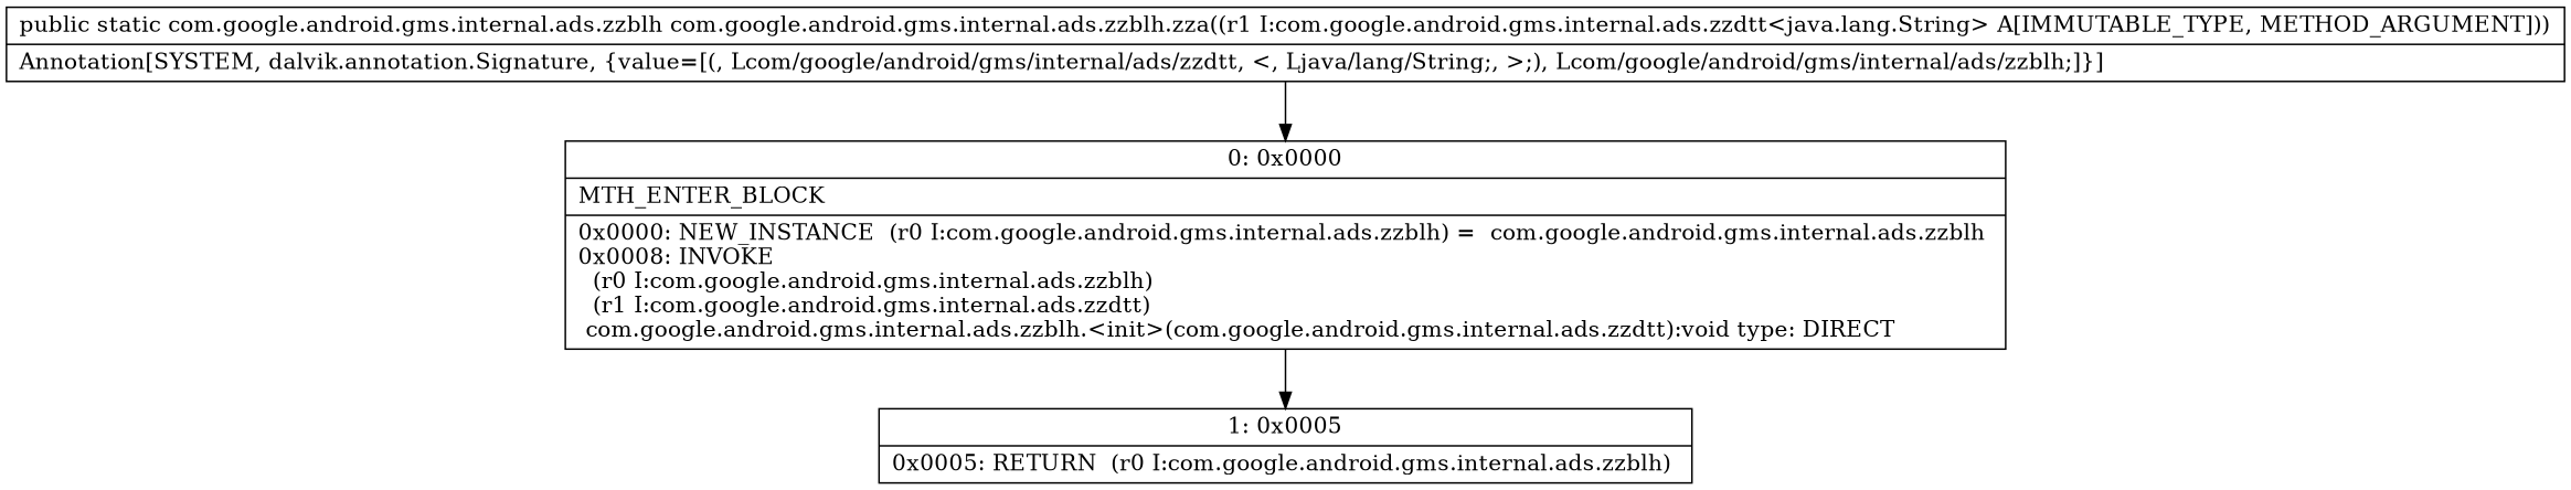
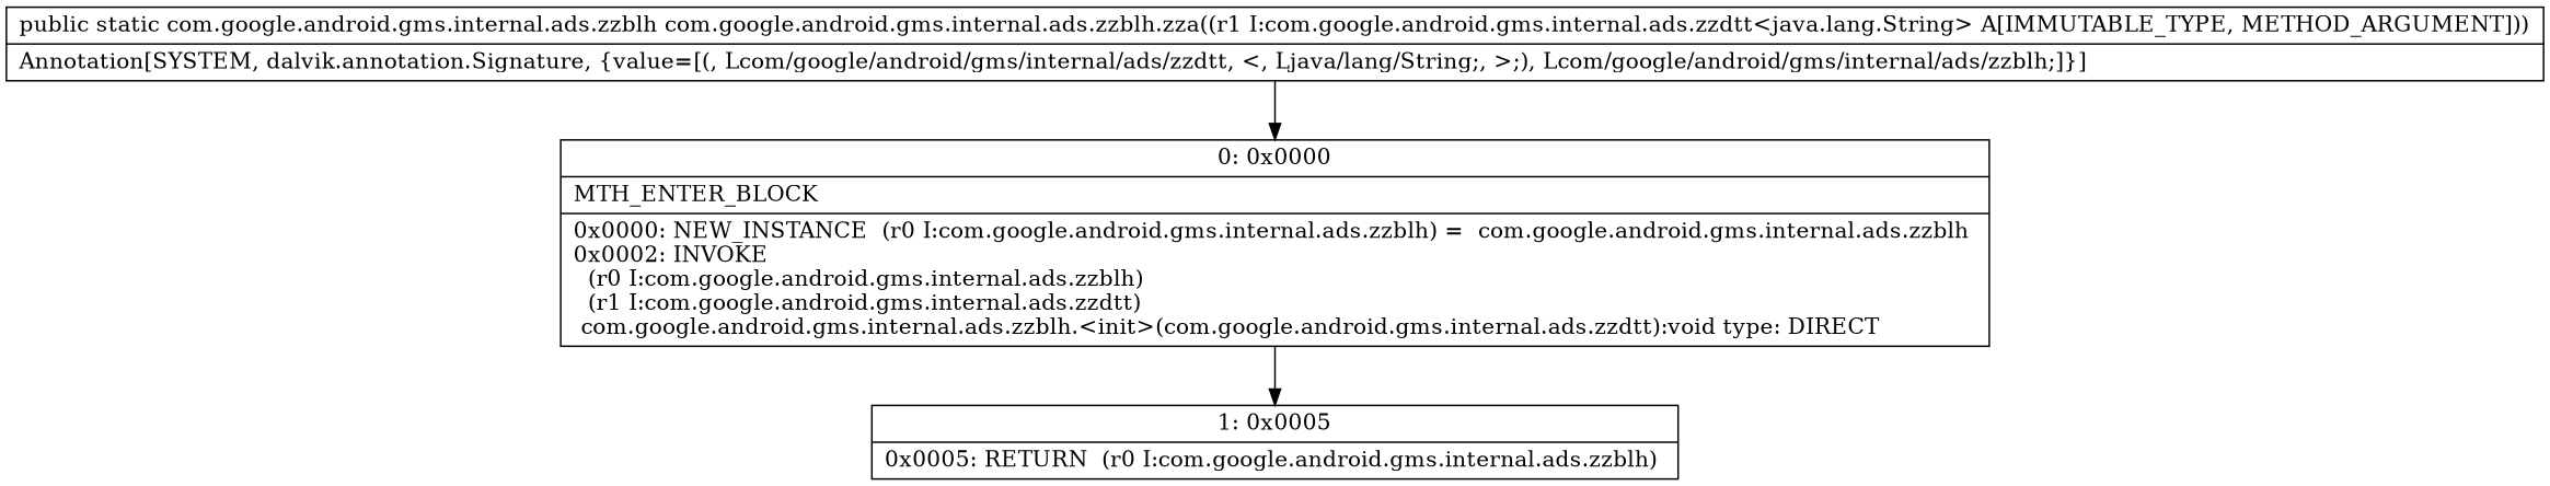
  digraph {
    node [shape=record]
-   n1 [label="{0\:\ 0x0000|MTH_ENTER_BLOCK\l|0x0000: NEW_INSTANCE  (r0 I:com.google.android.gms.internal.ads.zzblh) =  com.google.android.gms.internal.ads.zzblh \l0x0008: INVOKE  \l  (r0 I:com.google.android.gms.internal.ads.zzblh)\l  (r1 I:com.google.android.gms.internal.ads.zzdtt)\l com.google.android.gms.internal.ads.zzblh.\<init\>(com.google.android.gms.internal.ads.zzdtt):void type: DIRECT \l}"]
+   n1 [label="{0\:\ 0x0000|MTH_ENTER_BLOCK\l|0x0000: NEW_INSTANCE  (r0 I:com.google.android.gms.internal.ads.zzblh) =  com.google.android.gms.internal.ads.zzblh \l0x0002: INVOKE  \l  (r0 I:com.google.android.gms.internal.ads.zzblh)\l  (r1 I:com.google.android.gms.internal.ads.zzdtt)\l com.google.android.gms.internal.ads.zzblh.\<init\>(com.google.android.gms.internal.ads.zzdtt):void type: DIRECT \l}"]
    n2 [label="{1\:\ 0x0005|0x0005: RETURN  (r0 I:com.google.android.gms.internal.ads.zzblh) \l}"]
    n3 [label="{public static com.google.android.gms.internal.ads.zzblh com.google.android.gms.internal.ads.zzblh.zza((r1 I:com.google.android.gms.internal.ads.zzdtt\<java.lang.String\> A[IMMUTABLE_TYPE, METHOD_ARGUMENT]))  | Annotation[SYSTEM, dalvik.annotation.Signature, \{value=[(, Lcom\/google\/android\/gms\/internal\/ads\/zzdtt, \<, Ljava\/lang\/String;, \>;), Lcom\/google\/android\/gms\/internal\/ads\/zzblh;]\}]\l}"]
    n1 -> n2
    n3 -> n1
  }
